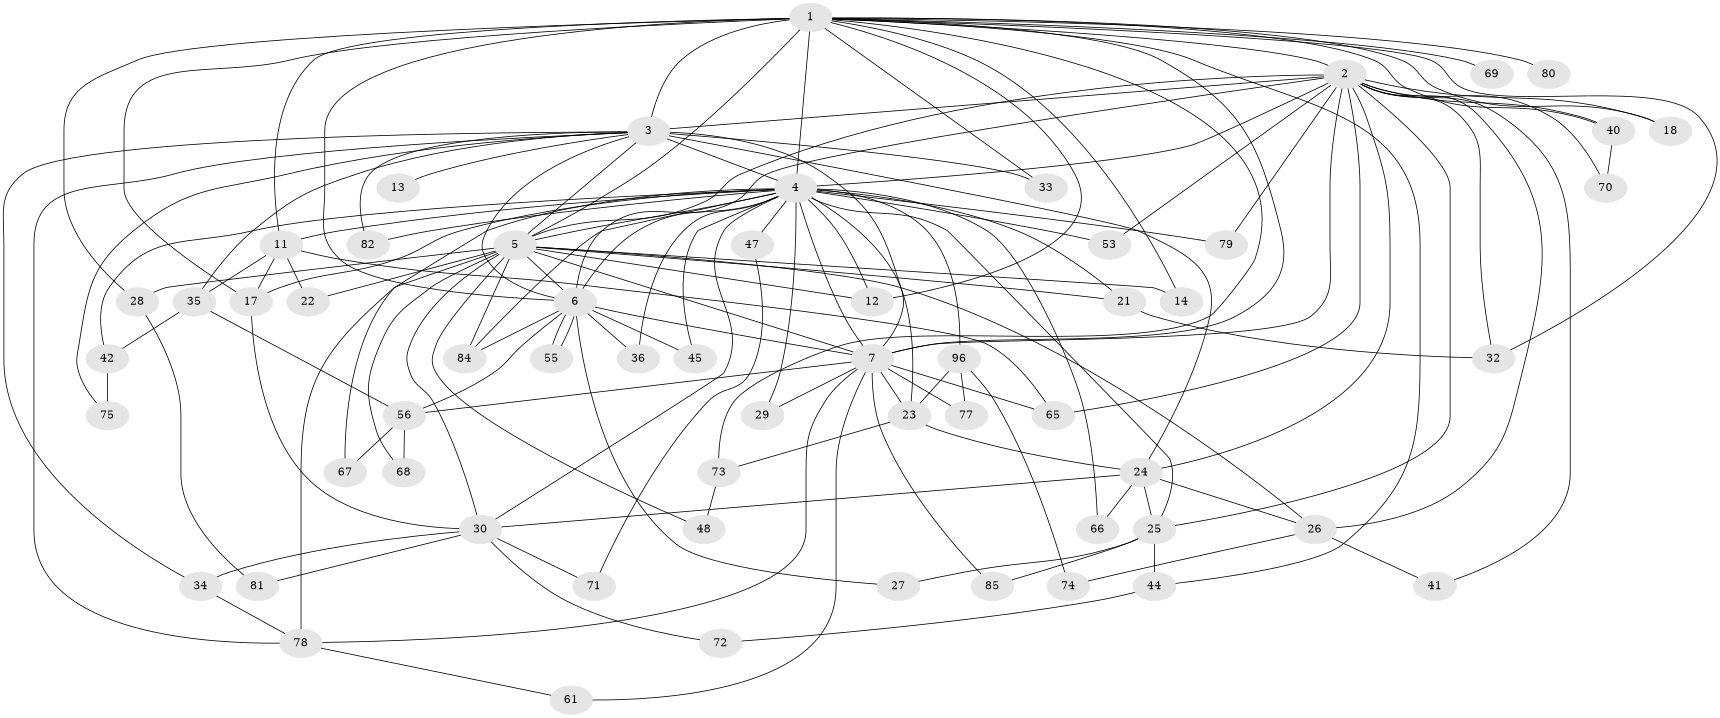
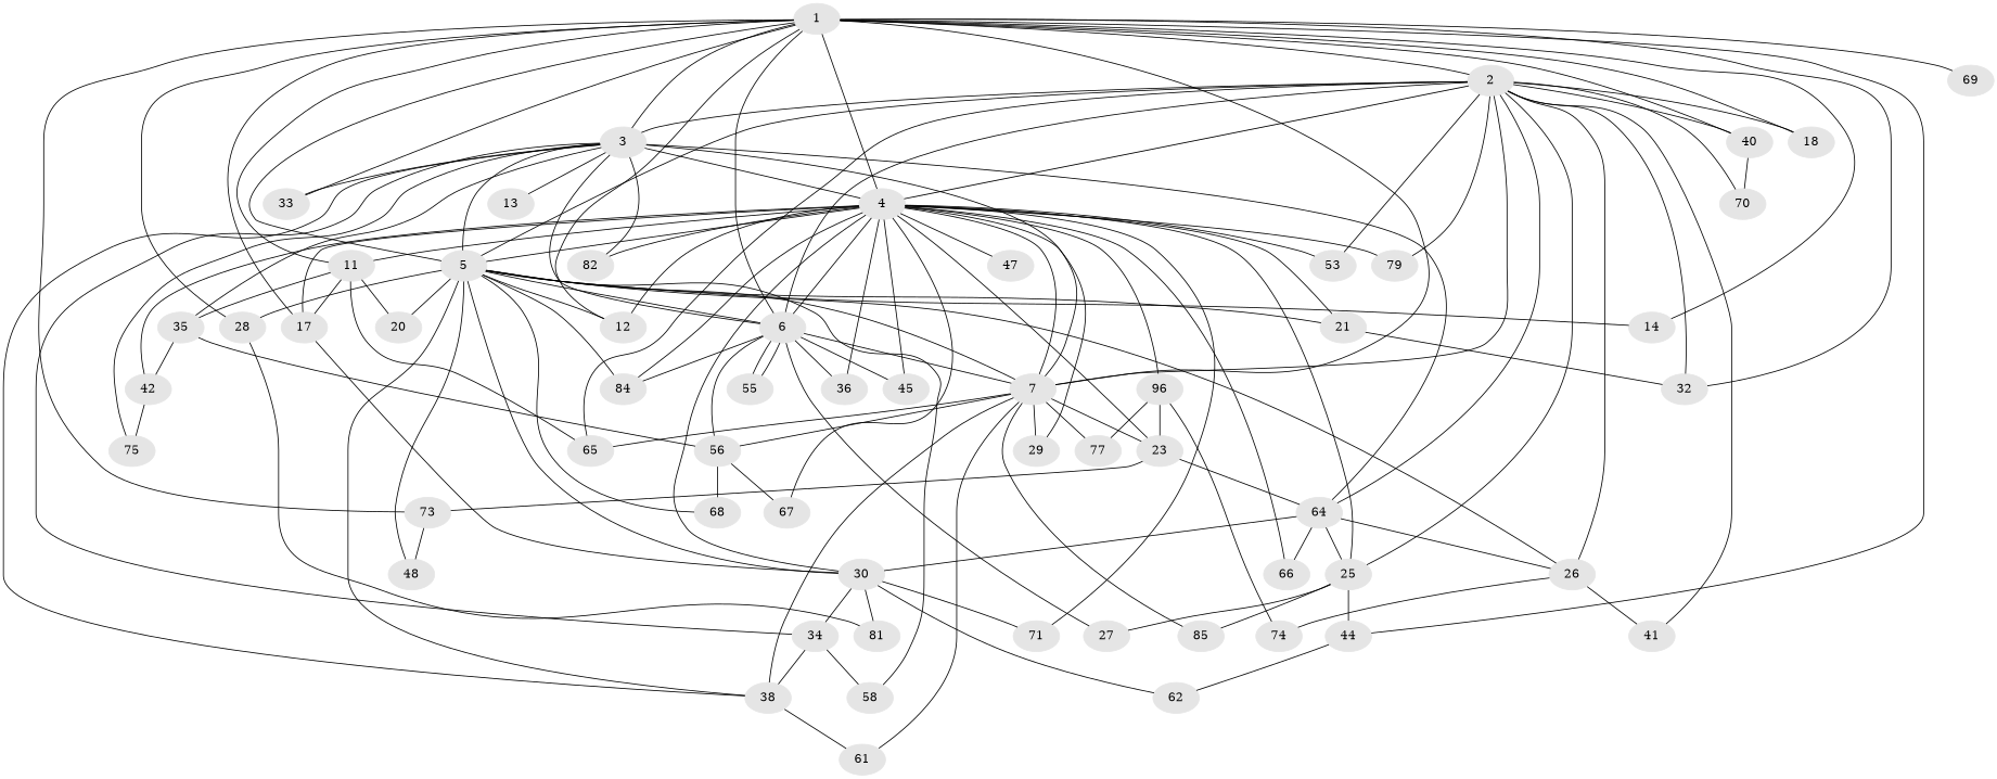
  graph {
    node [color=gray90 style=filled]
    1 [super="+9"]
    2 [super="+19"]
    3 [super="+10"]
    4 [super="+8"]
    5 [super="+15"]
    6 [super="+37"]
    7 [super="+49"]
    11 [super="+20"]
    12 [super="+57"]
    14
    17
    18
    28 [super="+48"]
    32
    33
    40 [super="+52"]
    44
    69
    73
-   80
-   24 [super="+43"]
+   24 [super="+43" label=64]
    25 [super="+60"]
    26 [super="+31"]
    41
    53
    65 [super="+76"]
    70
    79
    13
    34 [super="+59"]
    35
-   38 [super="+54" label=78]
+   38 [super="+54"]
    75
    82
    n35 [label=96 super="+63"]
    21 [super="+62"]
    23 [super="+46"]
    29 [super="+39"]
    30 [super="+50"]
    36
    42
    45 [super="+51"]
    47
    66
    67
    71
    84 [super="+86"]
-   22
+   22 [label=20]
+   58
    68
    n51 [label=48]
    27
    55
    56 [super="+64"]
    61
    77
    85
    81
-   72
+   72 [label=62]
    74
    1 -- 2 [weight=2]
    1 -- 3 [weight=4]
    1 -- 4 [weight=4]
    1 -- 5 [weight=3]
    1 -- 6 [weight=2]
    1 -- 7 [weight=2]
    1 -- 11
    1 -- 12
    1 -- 14
    1 -- 17
    1 -- 18
    1 -- 28
    1 -- 32
    1 -- 33
    1 -- 40
    1 -- 44
    1 -- 69 [weight=2]
    1 -- 73
-   1 -- 80 [weight=2]
    2 -- 3 [weight=2]
    2 -- 4 [weight=2]
    2 -- 5
    2 -- 6
    2 -- 7 [weight=2]
    2 -- 18
    2 -- 32
    2 -- 40 [weight=2]
    2 -- 24
    2 -- 25
    2 -- 26
    2 -- 41
    2 -- 53
    2 -- 65
    2 -- 70
    2 -- 79
    3 -- 4 [weight=4]
    3 -- 5 [weight=2]
    3 -- 6 [weight=2]
    3 -- 7 [weight=2]
    3 -- 33
    3 -- 24
    3 -- 13 [weight=2]
    3 -- 34
    3 -- 35
    3 -- 38
    3 -- 75
    3 -- 82
    4 -- 5 [weight=2]
    4 -- 6 [weight=3]
    4 -- 7 [weight=2]
    4 -- 11
    4 -- 12
    4 -- 17
    4 -- 25
    4 -- 53
    4 -- 79
    4 -- 82
    4 -- n35 [weight=2]
    4 -- 21
    4 -- 23 [weight=2]
    4 -- 29 [weight=2]
    4 -- 30
    4 -- 36
    4 -- 42
    4 -- 45 [weight=2]
    4 -- 47 [weight=2]
    4 -- 66
    4 -- 67
-   47 -- 71
+   4 -- 71
    4 -- 84
    5 -- 6
    5 -- 7
    5 -- 12
    5 -- 14
    5 -- 28 [weight=2]
    5 -- 26
    5 -- 38
    5 -- 21
    5 -- 30
    5 -- 84
    5 -- 22
+   5 -- 58
    5 -- 68
    5 -- n51
    6 -- 7
    6 -- 36
    6 -- 45
    6 -- 84
    6 -- 27
    6 -- 55
    6 -- 55
    6 -- 56
    7 -- 65
    7 -- 38
    7 -- 23
    7 -- 29
    7 -- 56
    7 -- 61
    7 -- 77
    7 -- 85
    11 -- 17
    11 -- 65
    11 -- 35
    11 -- 22
    17 -- 30
    28 -- 81
    40 -- 70
    44 -- 72
    73 -- n51
    24 -- 25
    24 -- 26
    24 -- 30
    24 -- 66
    25 -- 44
    25 -- 27
    25 -- 85
    26 -- 41
    26 -- 74
    34 -- 38
+   34 -- 58
    35 -- 42
    35 -- 56
    38 -- 61
    n35 -- 23
    n35 -- 77
    n35 -- 74
    21 -- 32
    23 -- 73
    23 -- 24
    30 -- 34
    30 -- 71
    30 -- 81
    30 -- 72
    42 -- 75
    56 -- 67
    56 -- 68
  }
